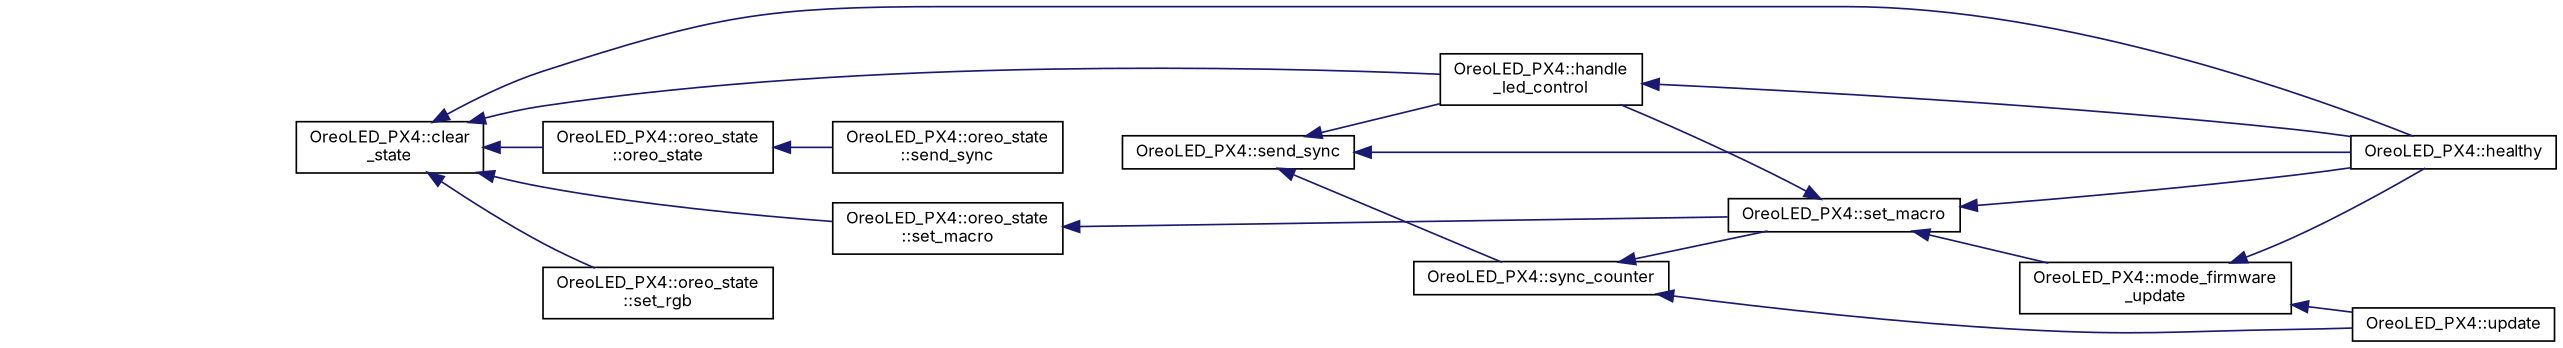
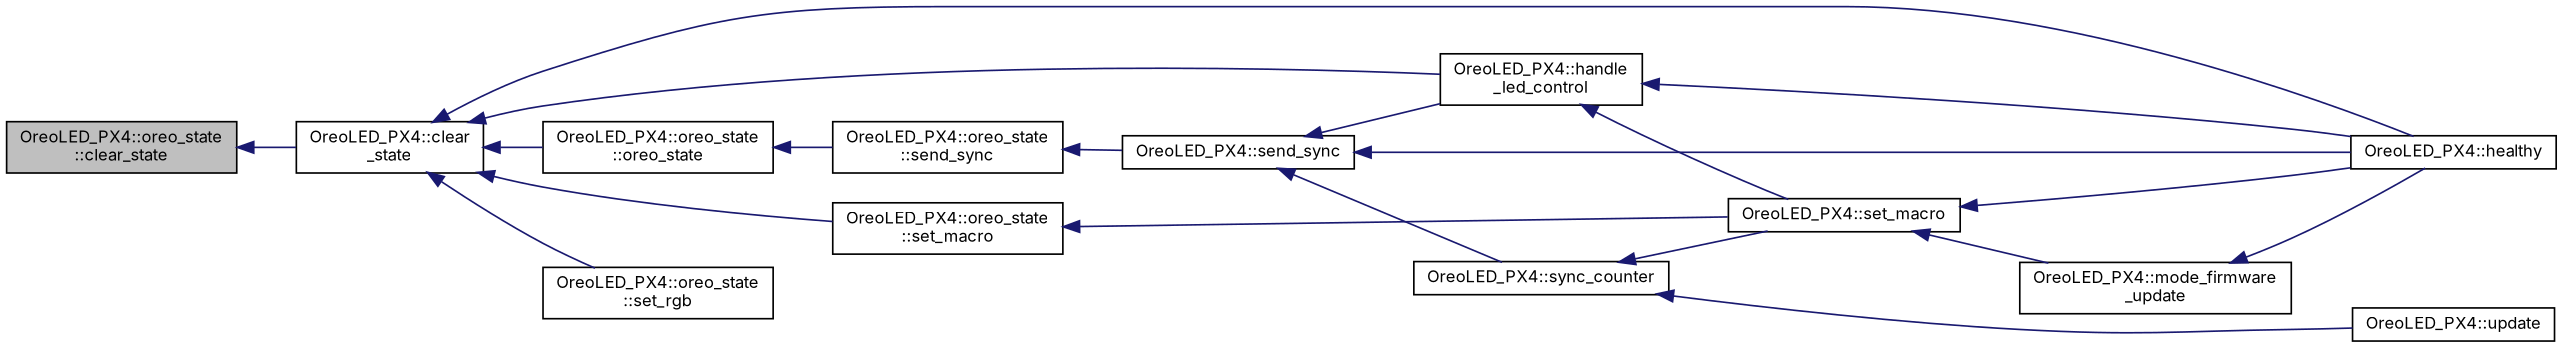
  digraph {
    fontname=Inter
    rankdir=LR
    node [color=black fillcolor=white fontname=Inter fontsize=10 shape=record style=filled]
    edge [color=midnightblue dir=back fontname=Inter fontsize=10 labelfontname=Helvetica labelfontsize=10 style=solid]
+   n1 [fillcolor=grey75 fontcolor=black height=0.2 label="OreoLED_PX4::oreo_state\l::clear_state" width=0.4]
    n2 [height=0.2 label="OreoLED_PX4::clear\l_state" width=0.4]
    n3 [height=0.2 label="OreoLED_PX4::handle\l_led_control" width=0.4]
    n4 [height=0.2 label="OreoLED_PX4::healthy" width=0.4]
    n5 [height=0.2 label="OreoLED_PX4::oreo_state\l::oreo_state" width=0.4]
    n6 [height=0.2 label="OreoLED_PX4::oreo_state\l::set_macro" width=0.4]
    n7 [height=0.2 label="OreoLED_PX4::oreo_state\l::set_rgb" width=0.4]
    n8 [height=0.2 label="OreoLED_PX4::oreo_state\l::send_sync" width=0.4]
    n9 [height=0.2 label="OreoLED_PX4::send_sync" width=0.4]
    n10 [height=0.2 label="OreoLED_PX4::set_macro" width=0.4]
    n11 [height=0.2 label="OreoLED_PX4::sync_counter" width=0.4]
    n12 [height=0.2 label="OreoLED_PX4::update" width=0.4]
    n13 [height=0.2 label="OreoLED_PX4::mode_firmware\l_update" width=0.4]
+   n1 -> n2
    n2 -> n3
    n2 -> n4
    n2 -> n5
    n2 -> n6
    n2 -> n7
    n3 -> n4
    n5 -> n8
    n6 -> n10
+   n8 -> n9
    n9 -> n3
    n9 -> n4
    n9 -> n11
-   n10 -> n3
+   n3 -> n10
    n10 -> n4
    n10 -> n13
    n11 -> n10
    n11 -> n12
    n13 -> n4
-   n13 -> n12
  }
